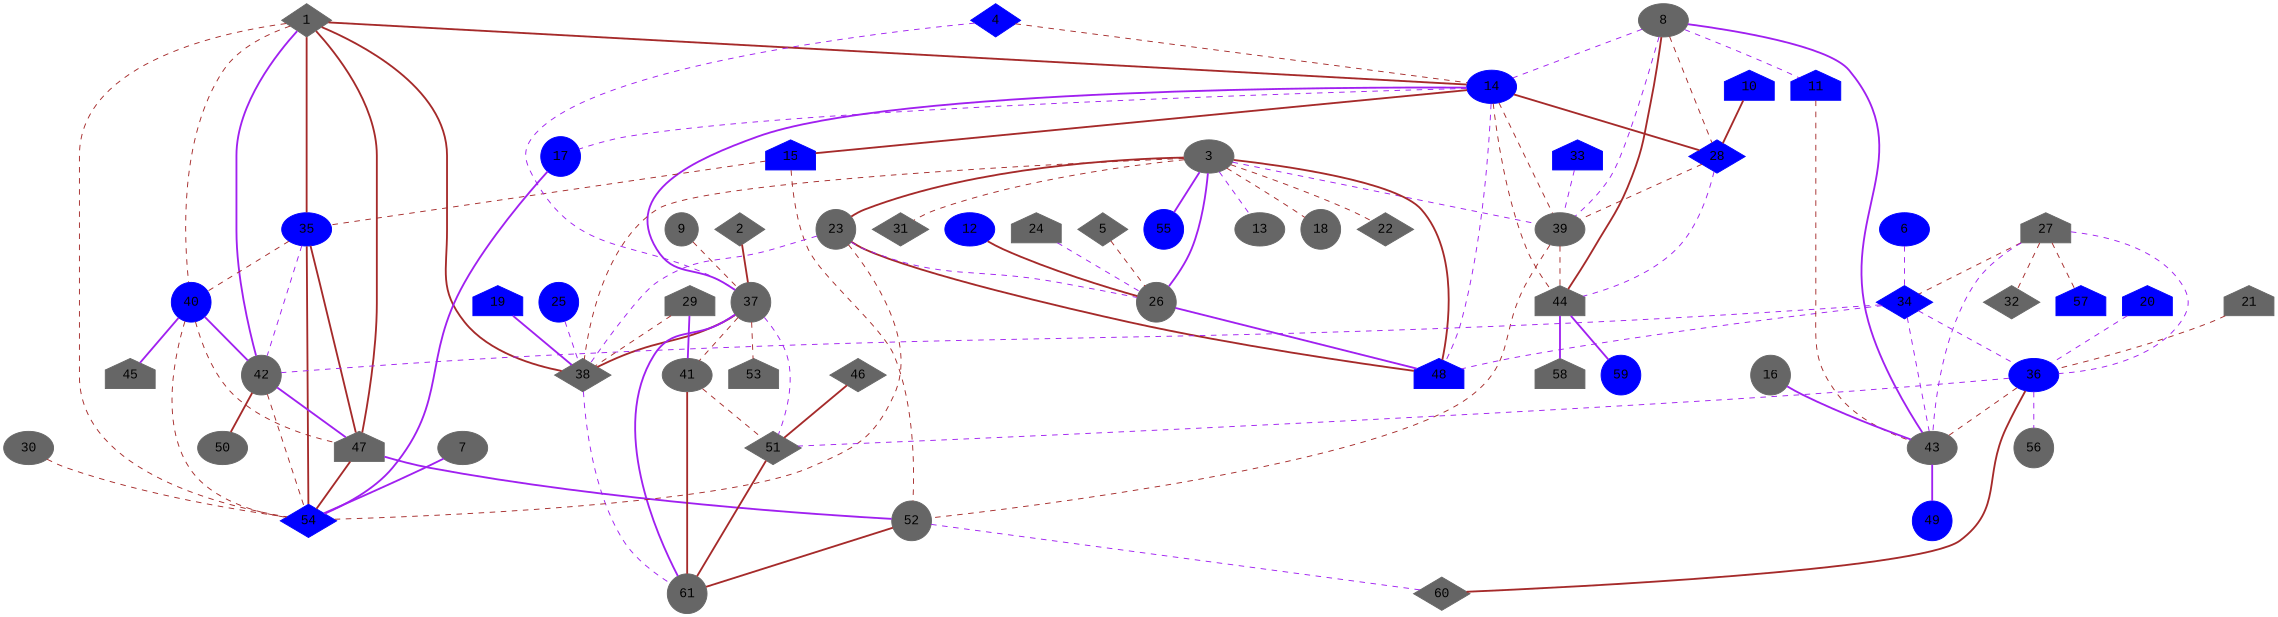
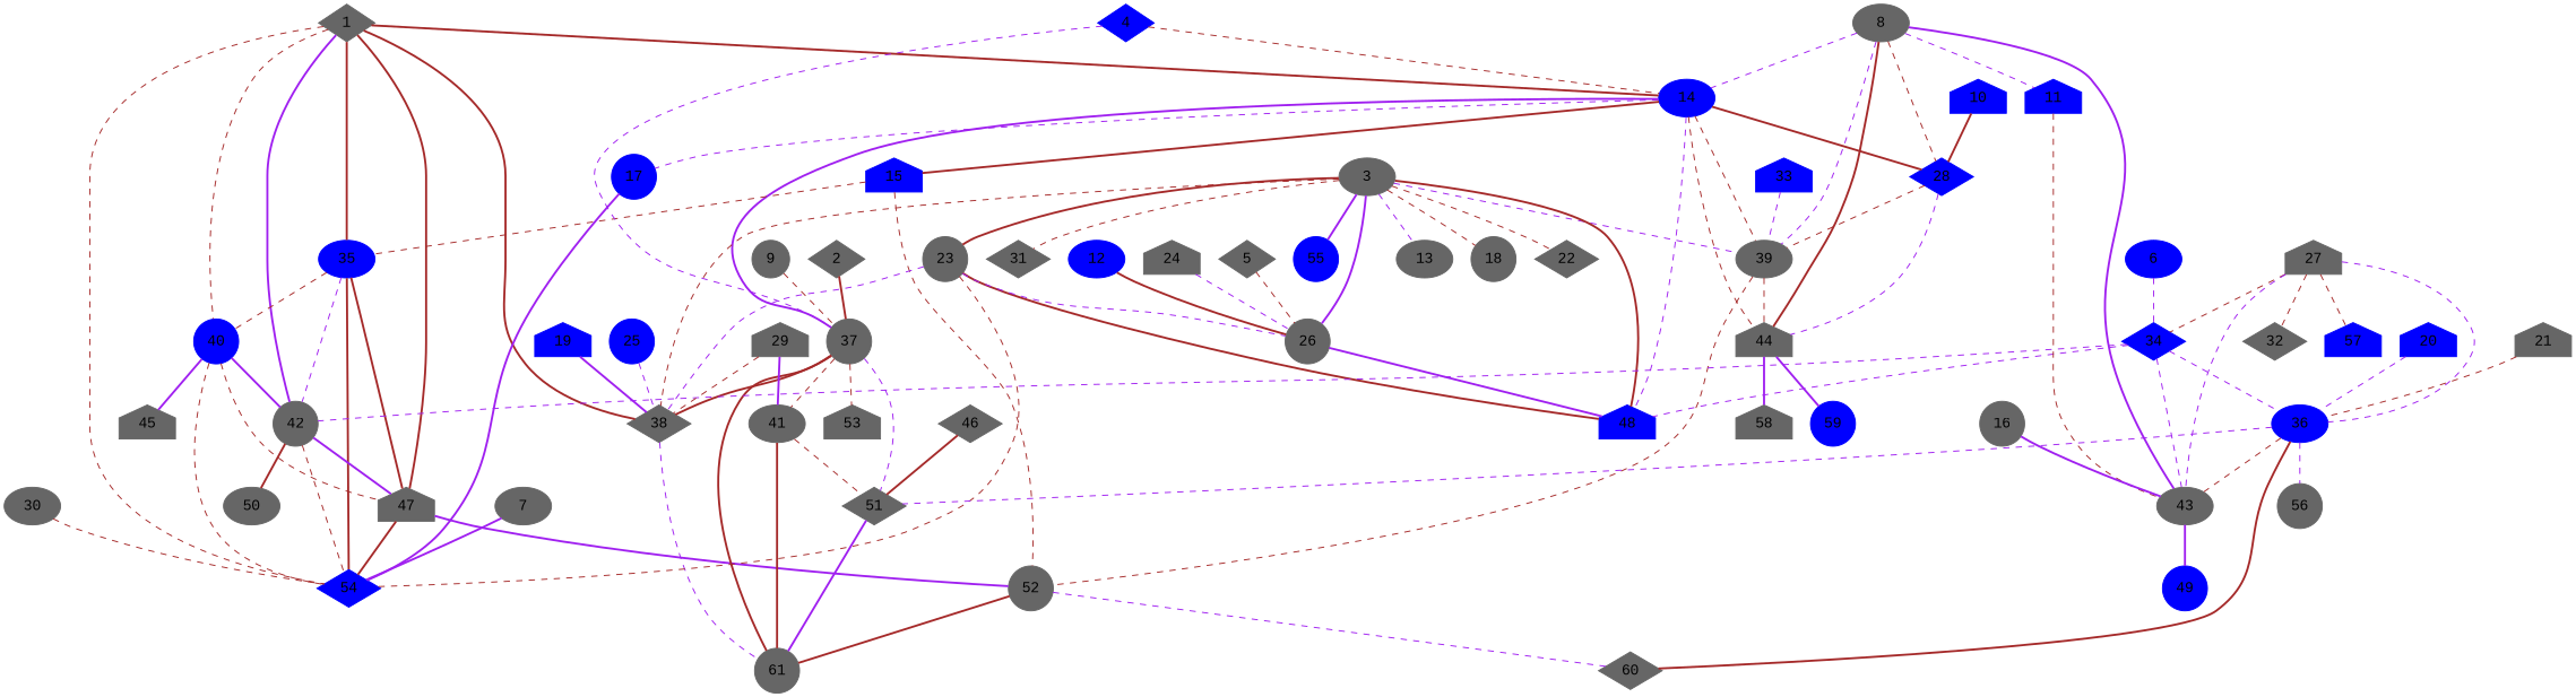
  graph {
    fontname="Liberation Mono"
    node [color=gray40 fontname="Liberation Mono" shape=house style=filled]
    edge [color=brown fontname="Liberation Mono" style=dashed weight=1.0]
    1 [shape=diamond]
    14 [color=blue shape=ellipse]
    35 [color=blue shape=ellipse]
    38 [shape=diamond]
    40 [color=blue shape=circle]
    42 [shape=circle]
    47
    54 [color=blue shape=diamond]
    37 [shape=circle]
    39 [shape=ellipse]
    48 [color=blue]
    28 [color=blue shape=diamond]
    44
    15 [color=blue]
    17 [color=blue shape=circle]
    61 [shape=circle]
    45
    50 [shape=ellipse]
    52 [shape=circle]
    2 [shape=diamond]
    51 [shape=diamond]
    41 [shape=ellipse]
    53
    3 [shape=ellipse]
    13 [shape=ellipse]
    18 [shape=circle]
    22 [shape=diamond]
    23 [shape=circle]
    26 [shape=circle]
    31 [shape=diamond]
    55 [color=blue shape=circle]
    4 [color=blue shape=diamond]
    5 [shape=diamond]
    6 [color=blue shape=ellipse]
    34 [color=blue shape=diamond]
    43 [shape=ellipse]
    36 [color=blue shape=ellipse]
    7 [shape=ellipse]
    8 [shape=ellipse]
    11 [color=blue]
    49 [color=blue shape=circle]
    58
    59 [color=blue shape=circle]
    9 [shape=circle]
    10 [color=blue]
    12 [color=blue shape=ellipse]
    60 [shape=diamond]
    16 [shape=circle]
    19 [color=blue]
    20 [color=blue]
    56 [shape=circle]
    21
    24
    25 [color=blue shape=circle]
    27
    32 [shape=diamond]
    57 [color=blue]
    29
    30 [shape=ellipse]
    33 [color=blue]
    46 [shape=diamond]
    1 -- 14 [style=bold]
    1 -- 35 [style=bold]
    1 -- 38 [style=bold]
    1 -- 40
    1 -- 42 [color=purple style=bold]
    1 -- 47 [style=bold]
    1 -- 54
    14 -- 37 [color=purple style=bold]
    14 -- 39 [weight=2.0]
    14 -- 48 [color=purple]
    14 -- 28 [style=bold weight=2.0]
    14 -- 44 [weight=2.0]
    14 -- 15 [style=bold]
    14 -- 17 [color=purple]
    35 -- 40
    35 -- 42 [color=purple]
    35 -- 47 [style=bold]
    35 -- 54 [style=bold]
    38 -- 61 [color=purple]
    40 -- 42 [color=purple style=bold]
    40 -- 47
    40 -- 54
    40 -- 45 [color=purple style=bold]
    42 -- 47 [color=purple style=bold]
    42 -- 54
    42 -- 50 [style=bold]
    47 -- 54 [style=bold]
    47 -- 52 [color=purple style=bold]
    37 -- 38 [style=bold]
-   37 -- 61 [color=purple style=bold]
+   37 -- 61 [style=bold]
    37 -- 51 [color=purple]
    37 -- 41 [weight=2.0]
    37 -- 53
    39 -- 44
    39 -- 52
    28 -- 39
    28 -- 44 [color=purple]
    44 -- 58 [color=purple style=bold]
    44 -- 59 [color=purple style=bold]
    15 -- 35
    15 -- 52
    17 -- 54 [color=purple style=bold]
    52 -- 61 [style=bold]
    52 -- 60 [color=purple]
    2 -- 37 [style=bold]
-   51 -- 61 [style=bold]
+   51 -- 61 [color=purple style=bold]
    41 -- 61 [style=bold weight=2.0]
    41 -- 51 [weight=2.0]
    3 -- 38
    3 -- 39 [color=purple]
    3 -- 48 [style=bold weight=3.0]
    3 -- 13 [color=purple]
    3 -- 18
    3 -- 22
    3 -- 23 [style=bold weight=3.0]
    3 -- 26 [color=purple style=bold weight=3.0]
    3 -- 31
    3 -- 55 [color=purple style=bold]
    23 -- 38 [color=purple]
    23 -- 54
    23 -- 48 [style=bold]
    23 -- 26 [color=purple]
    26 -- 48 [color=purple style=bold]
    4 -- 14
    4 -- 37 [color=purple]
    5 -- 26
    6 -- 34 [color=purple]
    34 -- 42 [color=purple]
    34 -- 48 [color=purple]
    34 -- 43 [color=purple]
    34 -- 36 [color=purple weight=2.0]
    43 -- 49 [color=purple style=bold]
    36 -- 51 [color=purple]
    36 -- 43 [weight=2.0]
    36 -- 60 [style=bold]
    36 -- 56 [color=purple]
    7 -- 54 [color=purple style=bold]
    8 -- 14 [color=purple weight=2.0]
    8 -- 39 [color=purple]
    8 -- 28
    8 -- 44 [style=bold]
    8 -- 43 [color=purple style=bold]
    8 -- 11 [color=purple]
    11 -- 43
    9 -- 37
    10 -- 28 [style=bold]
    12 -- 26 [style=bold]
    16 -- 43 [color=purple style=bold]
    19 -- 38 [color=purple style=bold]
    20 -- 36 [color=purple]
    21 -- 36
    24 -- 26 [color=purple]
    25 -- 38 [color=purple]
    27 -- 34 [weight=2.0]
    27 -- 43 [color=purple weight=2.0]
    27 -- 36 [color=purple weight=4.0]
    27 -- 32
    27 -- 57
    29 -- 38
    29 -- 41 [color=purple style=bold weight=2.0]
    30 -- 54
    33 -- 39 [color=purple]
    46 -- 51 [style=bold]
  }
